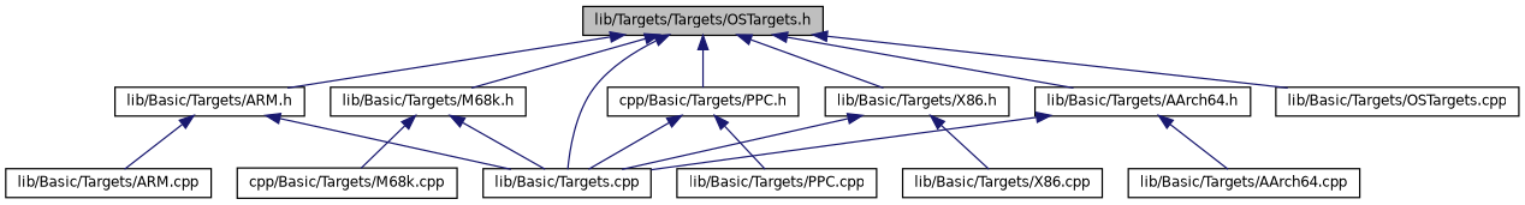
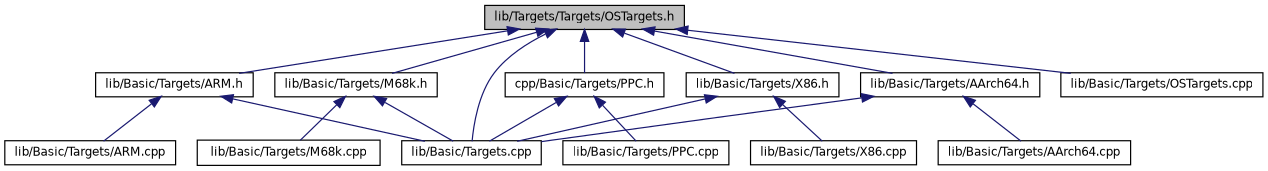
  digraph {
    node [color=black fontname=Helvetica fontsize=10 shape=record]
    edge [color=midnightblue dir=back fontname=Helvetica fontsize=10 labelfontname=Helvetica labelfontsize=10 style=solid]
    n1 [fillcolor=grey75 fontcolor=black height=0.2 label="lib/Targets/Targets/OSTargets.h" style=filled width=0.4]
    n2 [height=0.2 label="lib/Basic/Targets/AArch64.h" width=0.4]
    n3 [height=0.2 label="lib/Basic/Targets.cpp" width=0.4]
    n4 [height=0.2 label="lib/Basic/Targets/ARM.h" width=0.4]
    n5 [height=0.2 label="lib/Basic/Targets/M68k.h" width=0.4]
    n6 [height=0.2 label="lib/Basic/Targets/OSTargets.cpp" width=0.4]
    n7 [height=0.2 label="cpp/Basic/Targets/PPC.h" width=0.4]
    n8 [height=0.2 label="lib/Basic/Targets/X86.h" width=0.4]
    n9 [height=0.2 label="lib/Basic/Targets/AArch64.cpp" width=0.4]
    n10 [height=0.2 label="lib/Basic/Targets/ARM.cpp" width=0.4]
-   n11 [height=0.2 label="cpp/Basic/Targets/M68k.cpp" width=0.4]
+   n11 [height=0.2 label="lib/Basic/Targets/M68k.cpp" width=0.4]
    n12 [height=0.2 label="lib/Basic/Targets/PPC.cpp" width=0.4]
    n13 [height=0.2 label="lib/Basic/Targets/X86.cpp" width=0.4]
    n1 -> n2
    n1 -> n3
    n1 -> n4
    n1 -> n5
    n1 -> n6
    n1 -> n7
    n1 -> n8
    n2 -> n3
    n2 -> n9
    n4 -> n3
    n4 -> n10
    n5 -> n3
    n5 -> n11
    n7 -> n3
    n7 -> n12
    n8 -> n3
    n8 -> n13
  }
